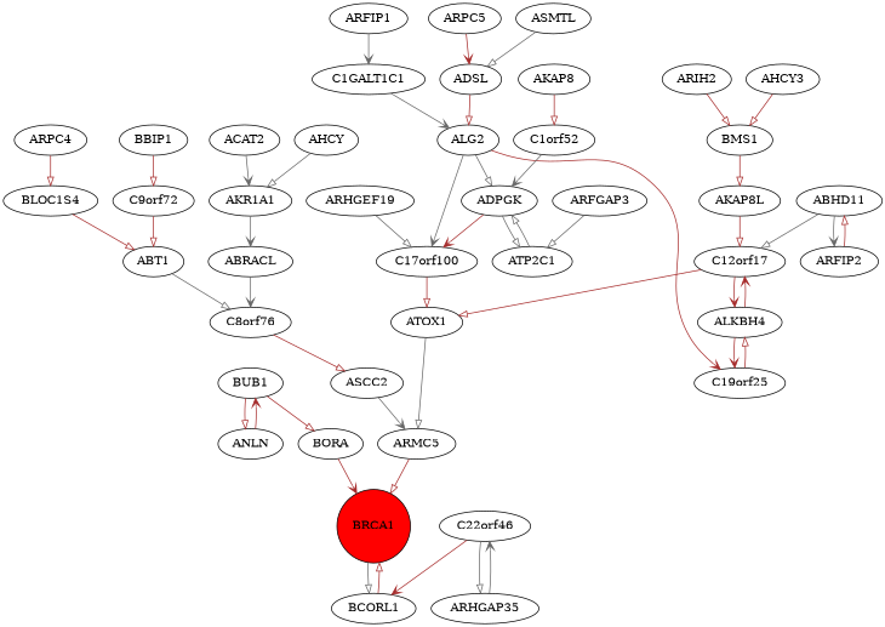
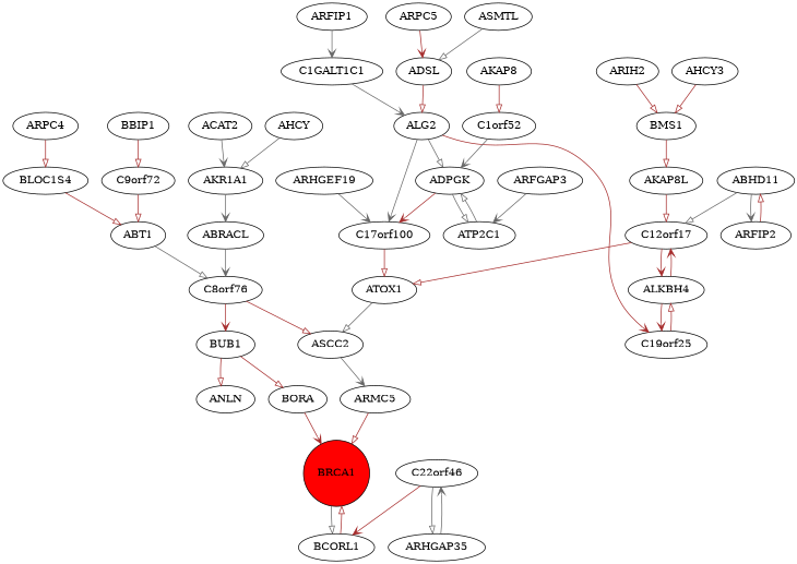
  digraph {
    edge [arrowhead=onormal color=brown]
    n1 [label=C12orf17]
    AKAP8L
    ATOX1
    ALKBH4
    ARMC5
    C19orf25
    AKR1A1
    ABRACL
    C8orf76
    ARHGEF19
    C17orf100
    ALG2
    ADPGK
    ATP2C1
    BRCA1 [fillcolor=red shape=circle style=filled]
    BCORL1
    ABHD11
    ARFIP2
    n19 [label=AHCY3]
    BMS1
    C9orf72
    ABT1
    ASCC2
    ARFGAP3
    C22orf46
    ARHGAP35
    AHCY
    ADSL
    ACAT2
    BLOC1S4
    BUB1
    BORA
    ANLN
    ASMTL
    ARFIP1
    C1GALT1C1
    BBIP1
    ARPC5
    AKAP8
    C1orf52
    ARPC4
    ARIH2
    n1 -> ATOX1
    n1 -> ALKBH4 [arrowhead=vee]
    AKAP8L -> n1
-   ATOX1 -> ARMC5 [color=gray40]
+   ATOX1 -> ASCC2 [color=gray40]
    ALKBH4 -> n1 [arrowhead=vee]
    ALKBH4 -> C19orf25 [arrowhead=vee]
    ARMC5 -> BRCA1
    C19orf25 -> ALKBH4
    AKR1A1 -> ABRACL [arrowhead=vee color=gray40]
    ABRACL -> C8orf76 [arrowhead=vee color=gray40]
    C8orf76 -> ASCC2
-   ARHGEF19 -> C17orf100 [color=gray40]
+   ARHGEF19 -> C17orf100 [arrowhead=vee color=gray40]
    C17orf100 -> ATOX1
    ALG2 -> C19orf25 [arrowhead=vee]
    ALG2 -> C17orf100 [arrowhead=vee color=gray40]
    ALG2 -> ADPGK [color=gray40]
    ADPGK -> C17orf100 [arrowhead=vee]
    ADPGK -> ATP2C1 [color=gray40]
    ATP2C1 -> ADPGK [color=gray40]
    BRCA1 -> BCORL1 [color=gray40]
    BCORL1 -> BRCA1
    ABHD11 -> n1 [color=gray40]
    ABHD11 -> ARFIP2 [arrowhead=vee color=gray40]
    ARFIP2 -> ABHD11
    n19 -> BMS1
    BMS1 -> AKAP8L
    C9orf72 -> ABT1
    ABT1 -> C8orf76 [color=gray40]
    ASCC2 -> ARMC5 [arrowhead=vee color=gray40]
-   ARFGAP3 -> ATP2C1 [color=gray40]
+   ARFGAP3 -> ATP2C1 [arrowhead=vee color=gray40]
    C22orf46 -> BCORL1 [arrowhead=vee]
    C22orf46 -> ARHGAP35 [color=gray40]
    ARHGAP35 -> C22orf46 [arrowhead=vee color=gray40]
    AHCY -> AKR1A1 [color=gray40]
    ADSL -> ALG2
    ACAT2 -> AKR1A1 [arrowhead=vee color=gray40]
    BLOC1S4 -> ABT1
    BUB1 -> BORA
    BUB1 -> ANLN
    BORA -> BRCA1 [arrowhead=vee]
-   ANLN -> BUB1 [arrowhead=vee]
+   C8orf76 -> BUB1 [arrowhead=vee]
    ASMTL -> ADSL [color=gray40]
    ARFIP1 -> C1GALT1C1 [arrowhead=vee color=gray40]
    C1GALT1C1 -> ALG2 [arrowhead=vee color=gray40]
    BBIP1 -> C9orf72
    ARPC5 -> ADSL [arrowhead=vee]
    AKAP8 -> C1orf52
    C1orf52 -> ADPGK [arrowhead=vee color=gray40]
    ARPC4 -> BLOC1S4
    ARIH2 -> BMS1
  }
